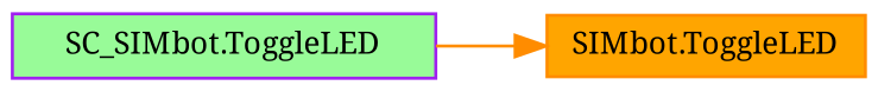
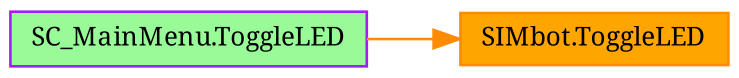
  digraph {
    rankdir=LR
    fontname="Noto Serif"
    node [fontname="Noto Serif" fontsize=10 shape=record style=filled]
-   n1 [color=purple fillcolor=palegreen fontcolor=black height=0.2 label="SC_SIMbot.ToggleLED" width=0.4]
+   n1 [color=purple fillcolor=palegreen fontcolor=black height=0.2 label="SC_MainMenu.ToggleLED" width=0.4]
    n2 [color=darkorange fillcolor=orange height=0.2 label="SIMbot.ToggleLED" width=0.4]
    n1 -> n2 [color=darkorange fontname="Noto Serif" fontsize=10 labelfontname=Helvetica labelfontsize=10 style=solid]
  }
